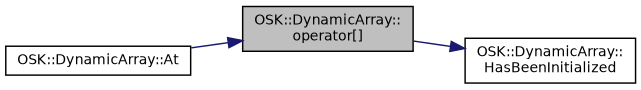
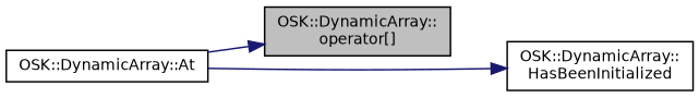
  digraph {
    rankdir=LR
    node [color=black fillcolor=white fontname=Helvetica fontsize=10 shape=record style=filled]
    edge [color=midnightblue fontname=Helvetica fontsize=10 labelfontname=Helvetica labelfontsize=10 style=solid]
    n1 [fillcolor=grey75 fontcolor=black height=0.2 label="OSK::DynamicArray::\loperator[]" width=0.4]
    n2 [height=0.2 label="OSK::DynamicArray::At" width=0.4]
    n3 [height=0.2 label="OSK::DynamicArray::\lHasBeenInitialized" width=0.4]
    n2 -> n1
-   n1 -> n3
+   n2 -> n3
  }
